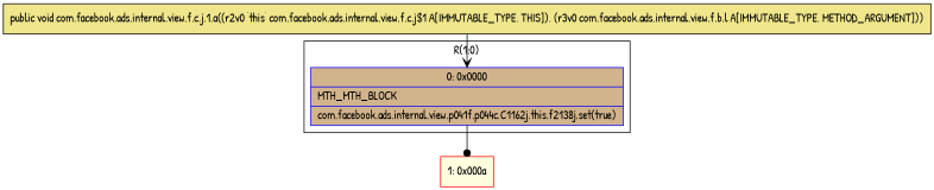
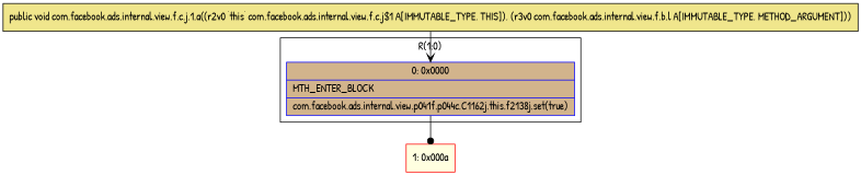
  digraph {
    fontname="Patrick Hand"
    node [shape=record style=filled fontname="Patrick Hand"]
    edge [fontname="Patrick Hand"]
-   n1 [color=blue label="{0\:\ 0x0000|MTH_MTH_BLOCK\l|com.facebook.ads.internal.view.p041f.p044c.C1162j.this.f2138j.set(true)\l}" fillcolor=tan]
+   n1 [color=blue label="{0\:\ 0x0000|MTH_ENTER_BLOCK\l|com.facebook.ads.internal.view.p041f.p044c.C1162j.this.f2138j.set(true)\l}" fillcolor=tan]
    n2 [color=red label="{1\:\ 0x000a}" fillcolor=lightyellow]
    n3 [label="{public void com.facebook.ads.internal.view.f.c.j.1.a((r2v0 'this' com.facebook.ads.internal.view.f.c.j$1 A[IMMUTABLE_TYPE, THIS]), (r3v0 com.facebook.ads.internal.view.f.b.l A[IMMUTABLE_TYPE, METHOD_ARGUMENT])) }" fillcolor=khaki]
    subgraph cluster_1 {
      label="R(1:0)"
      n1
    }
    n1 -> n2 [arrowhead=dot]
    n3 -> n1 [arrowhead=vee]
  }
